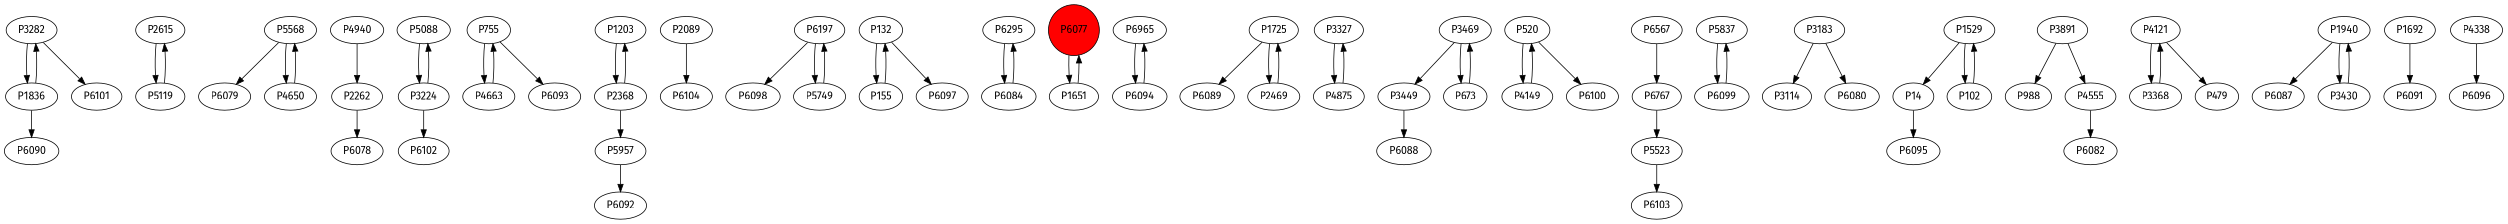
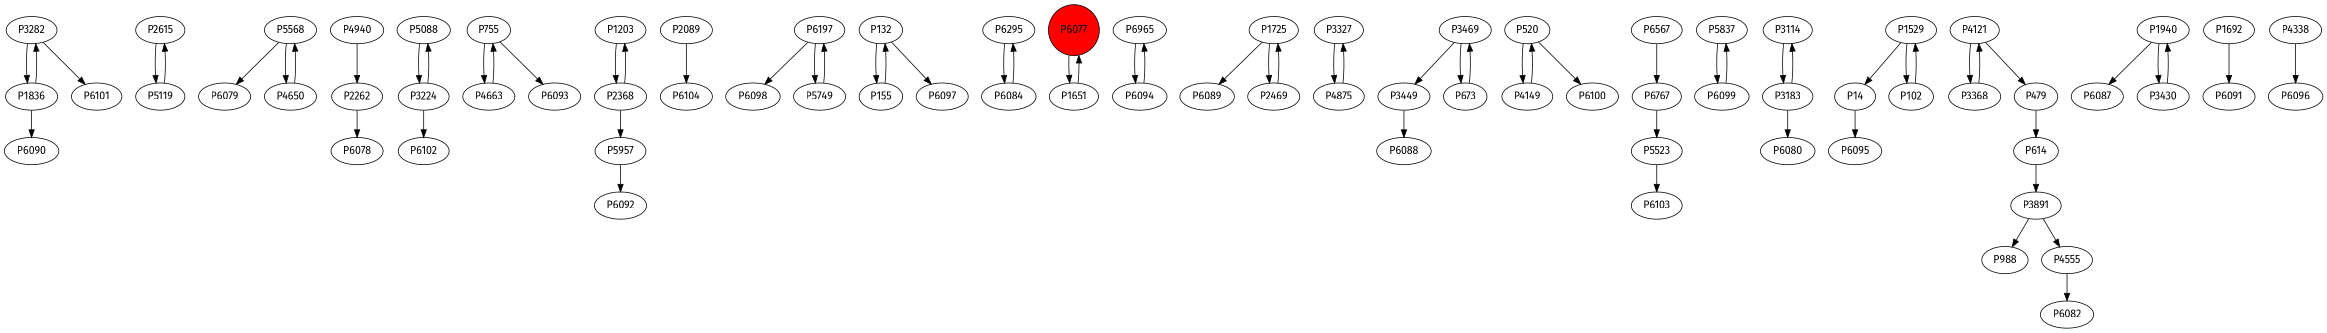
  digraph {
    fontname="Fira Sans"
    node [fontname="Fira Sans"]
    edge [fontname="Fira Sans"]
    P3282
    P1836
    P6101
    P6090
    P2615
    P5119
    P5568
    P6079
    P4650
    P2262
    P6078
    P5088
    P3224
    P6102
    P755
    P4663
    P6093
    P1203
    P2368
    P5957
    P6092
    P2089
    P6104
    P6197
    P6098
    P5749
    P132
    P155
    P6097
    P4940
    P6295
    P6084
    P6077 [fillcolor=red shape=circle style=filled]
    P1651
    P6965
    P6094
    P1725
    P6089
    P2469
    P3327
    P4875
    P3469
    P3449
    P673
    P6088
    P520
    P4149
    P6100
    P6567
    P6767
    P5523
    P6103
    P5837
    P6099
    P3114
    P3183
    P6080
    P14
    P6095
+   P614
    P3891
    P988
    P4555
    P1529
    n65 [label=P102]
    P4121
    P3368
    P479
    P6082
    P1940
    P6087
    P3430
    P1692
    P6091
    P4338
    P6096
    P3282 -> P1836
    P3282 -> P6101
    P1836 -> P3282
    P1836 -> P6090
    P2615 -> P5119
    P5119 -> P2615
    P5568 -> P6079
    P5568 -> P4650
    P4650 -> P5568
    P2262 -> P6078
    P5088 -> P3224
    P3224 -> P5088
    P3224 -> P6102
    P755 -> P4663
    P755 -> P6093
    P4663 -> P755
    P1203 -> P2368
    P2368 -> P1203
    P2368 -> P5957
    P5957 -> P6092
    P2089 -> P6104
    P6197 -> P6098
    P6197 -> P5749
    P5749 -> P6197
    P132 -> P155
    P132 -> P6097
    P155 -> P132
    P4940 -> P2262
    P6295 -> P6084
    P6084 -> P6295
    P6077 -> P1651
    P1651 -> P6077
    P6965 -> P6094
    P6094 -> P6965
    P1725 -> P6089
    P1725 -> P2469
    P2469 -> P1725
    P3327 -> P4875
    P4875 -> P3327
    P3469 -> P3449
    P3469 -> P673
    P3449 -> P6088
    P673 -> P3469
    P520 -> P4149
    P520 -> P6100
    P4149 -> P520
    P6567 -> P6767
    P6767 -> P5523
    P5523 -> P6103
    P5837 -> P6099
    P6099 -> P5837
+   P3114 -> P3183
    P3183 -> P3114
    P3183 -> P6080
    P14 -> P6095
+   P614 -> P3891
    P3891 -> P988
    P3891 -> P4555
    P4555 -> P6082
    P1529 -> P14
    P1529 -> n65
    n65 -> P1529
    P4121 -> P3368
    P4121 -> P479
    P3368 -> P4121
+   P479 -> P614
    P1940 -> P6087
    P1940 -> P3430
    P3430 -> P1940
    P1692 -> P6091
    P4338 -> P6096
  }
